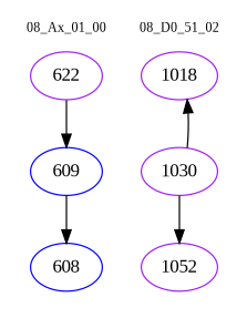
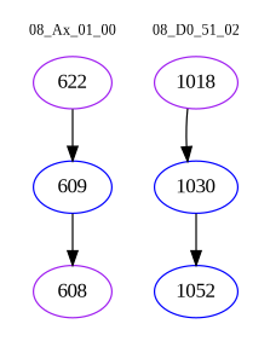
  digraph {
    fontname="Liberation Serif"
    node [color=purple fontname="Liberation Serif"]
    edge [color=black fontname="Liberation Serif"]
    n1 [label=622]
    n2 [color=blue label=609]
-   n3 [color=blue label=608]
+   n3 [label=608]
    n4 [label=1018]
-   n5 [label=1030]
-   n6 [label=1052]
+   n5 [color=blue label=1030]
+   n6 [color=blue label=1052]
    subgraph cluster_1 {
      color=white
      fontsize=10
      label="08_Ax_01_00"
      n1
      n2
      n3
    }
    subgraph cluster_2 {
      color=white
      fontsize=10
      label="08_D0_51_02"
      n4
      n5
      n6
    }
    n1 -> n2
    n2 -> n3
-   n5 -> n4
+   n4 -> n5
    n5 -> n6
  }
